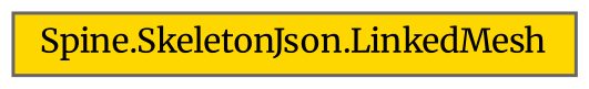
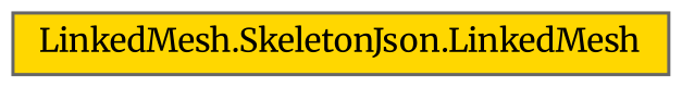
  digraph {
    rankdir=LR
    fontname=Merriweather
-   n1 [color=gray40 fillcolor=gold fontname=Merriweather fontsize=10 height=0.2 label="Spine.SkeletonJson.LinkedMesh" shape=box style=filled width=0.4]
+   n1 [color=gray40 fillcolor=gold fontname=Merriweather fontsize=10 height=0.2 label="LinkedMesh.SkeletonJson.LinkedMesh" shape=box style=filled width=0.4]
  }
